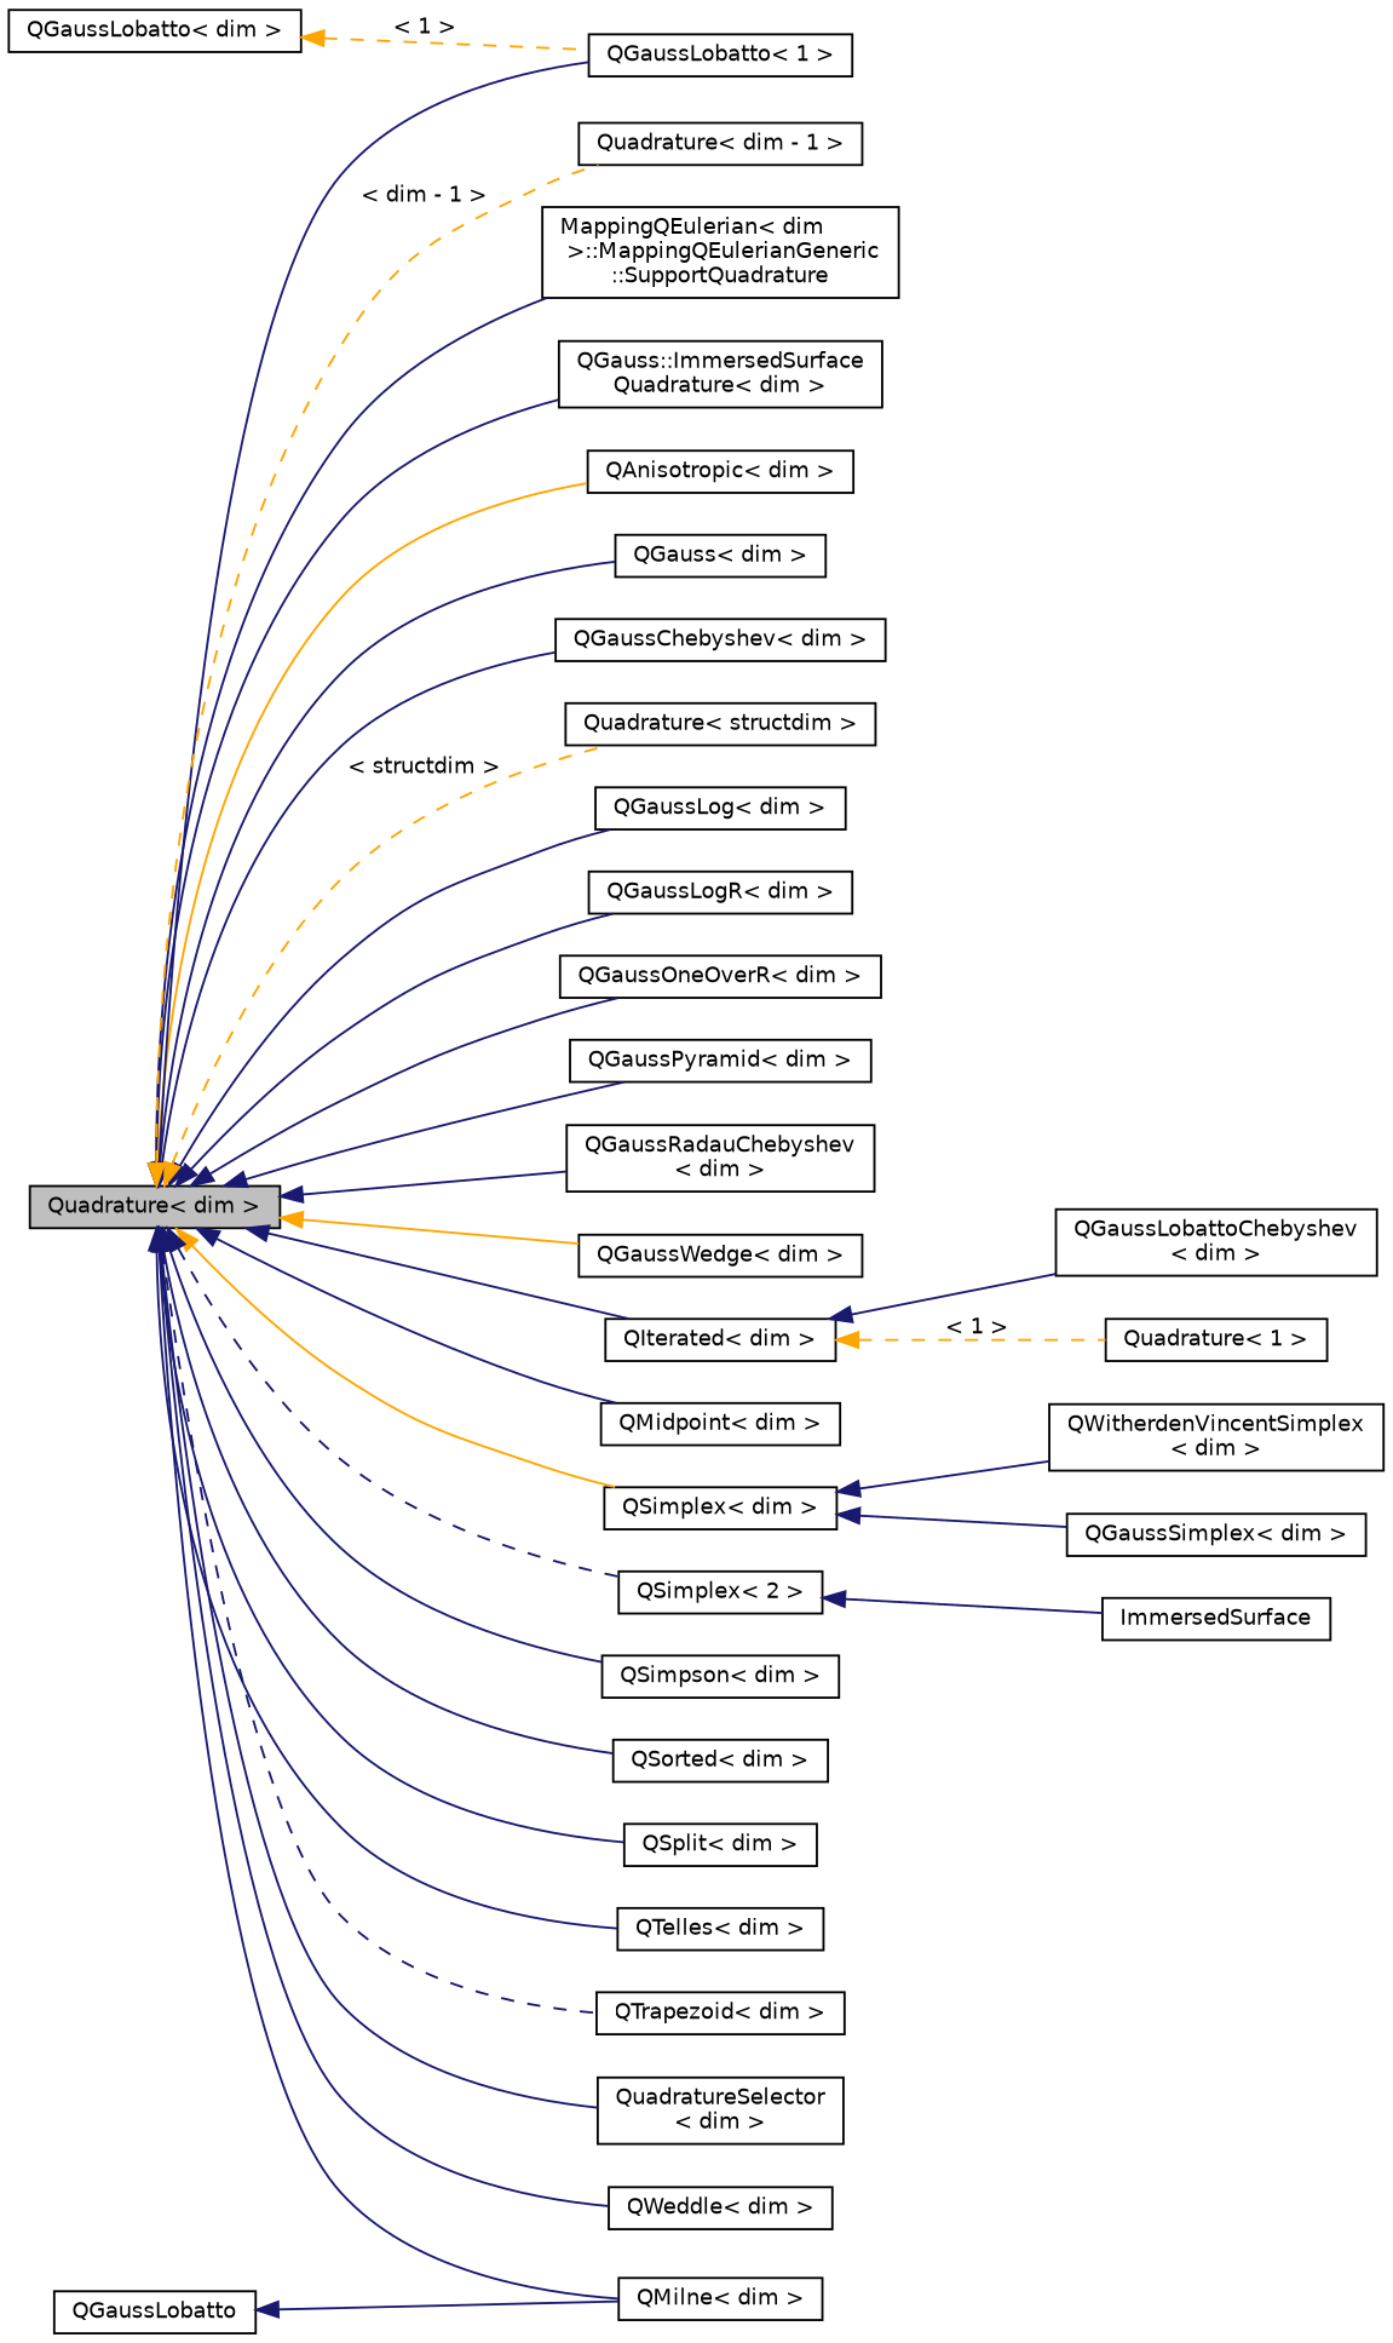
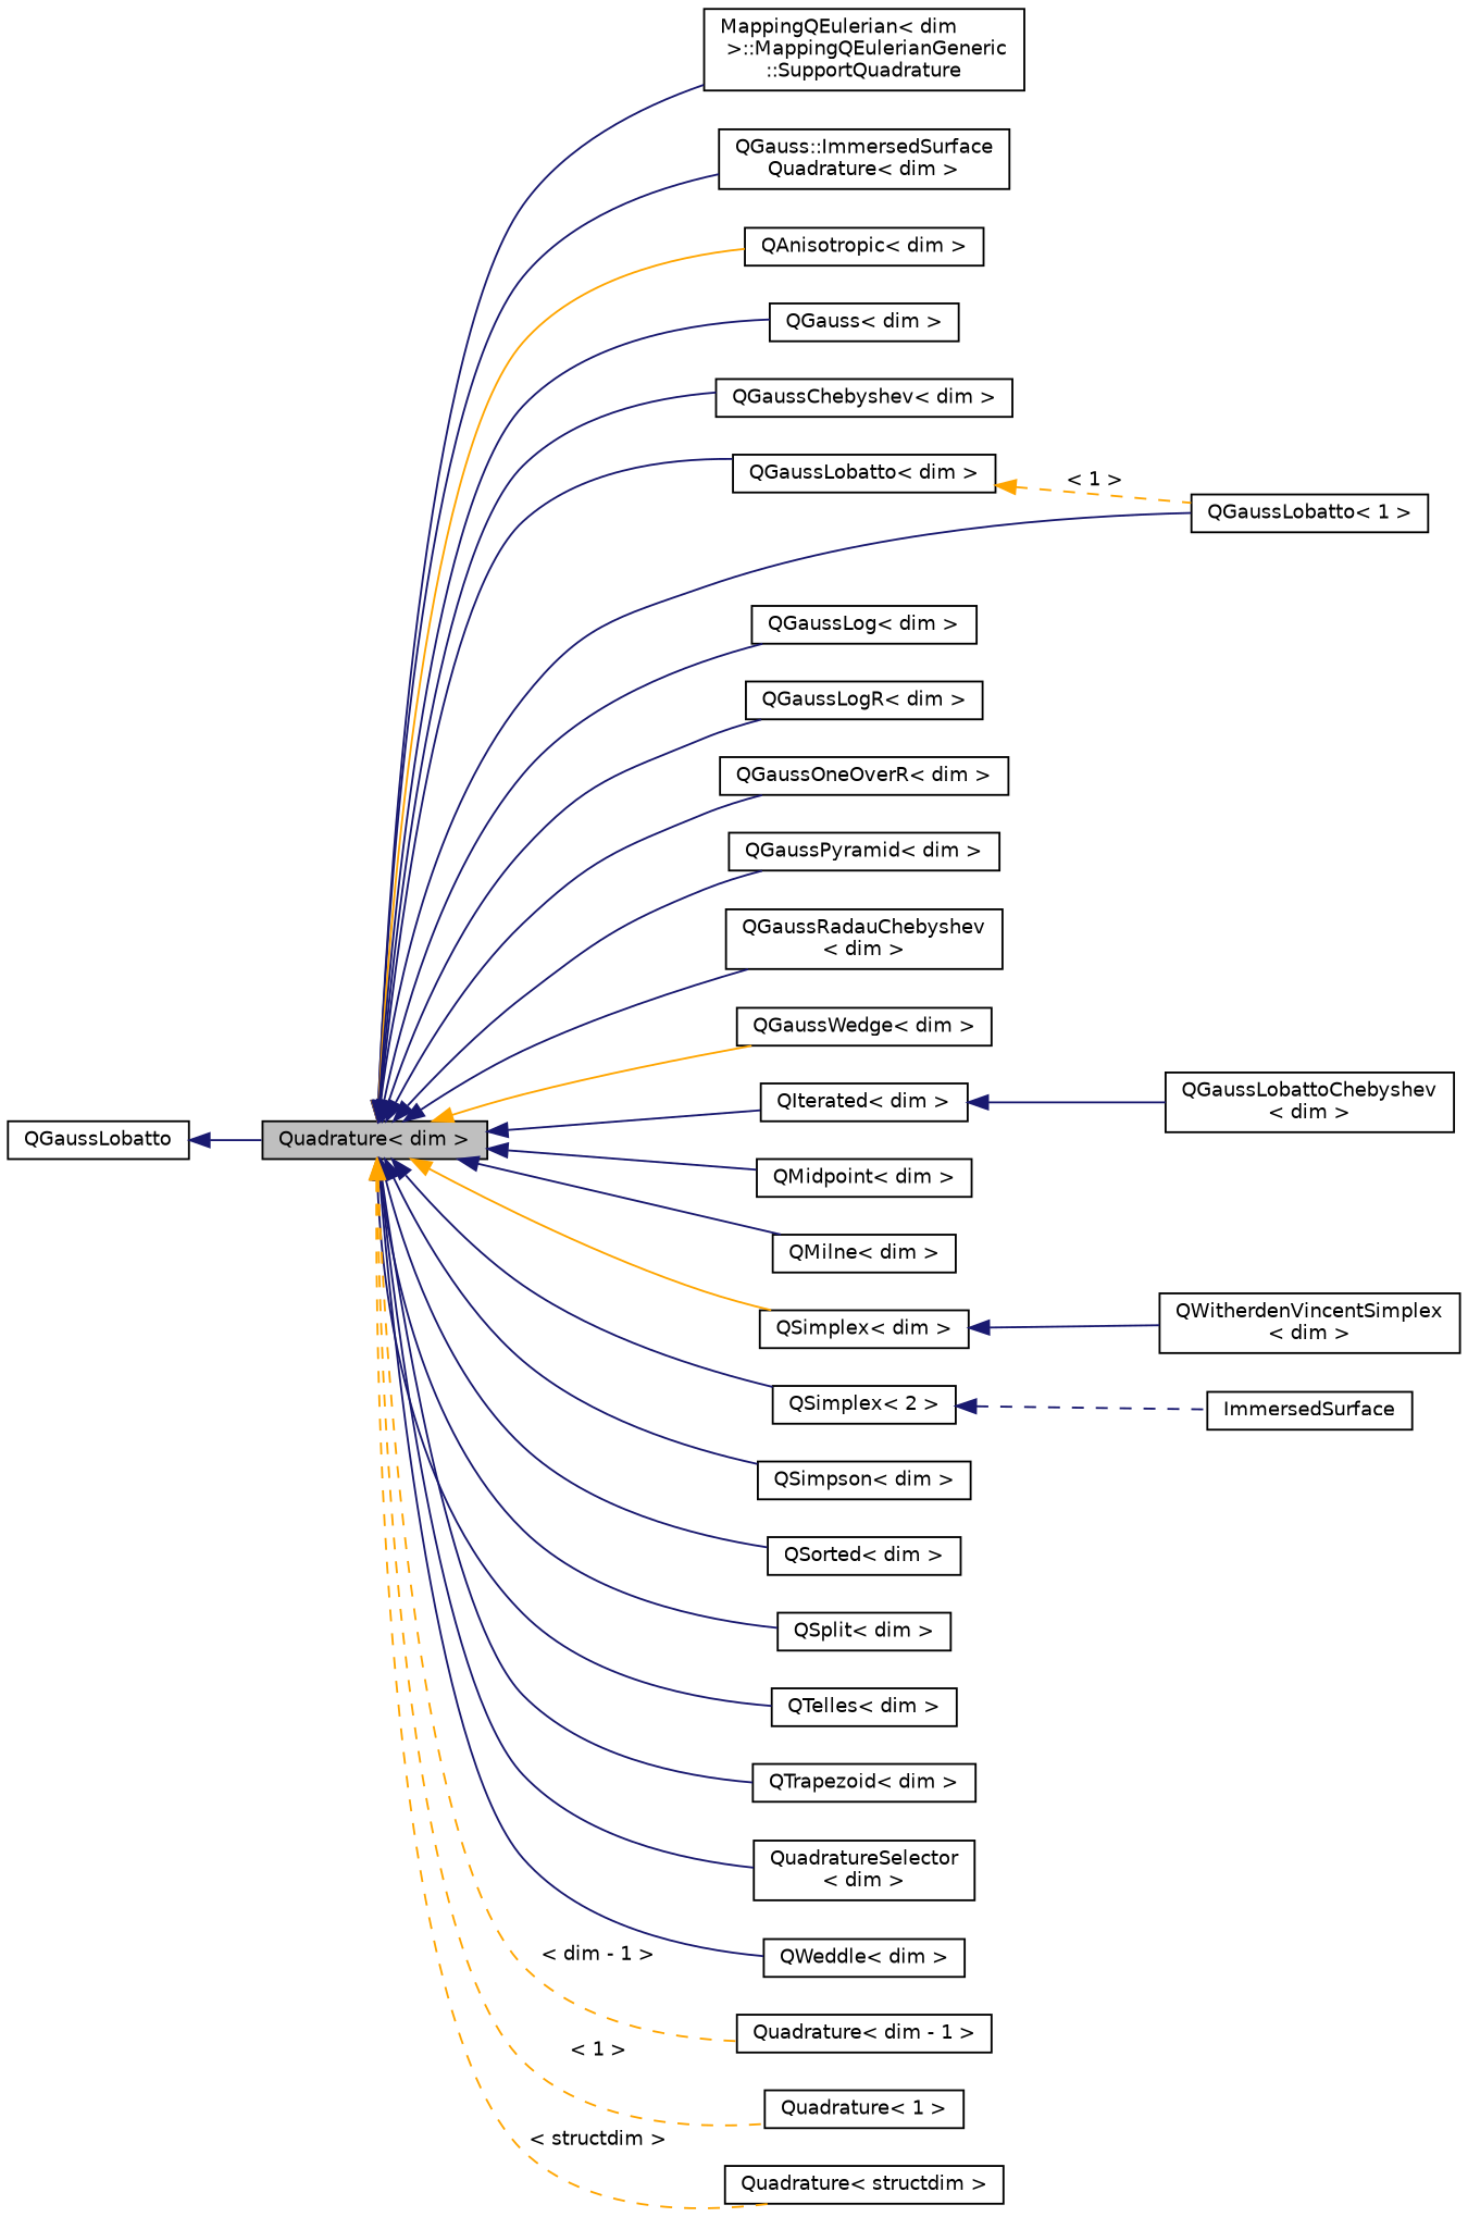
  digraph {
    rankdir=LR
    node [color=black fillcolor=white fontname=Helvetica fontsize=10 shape=record style=filled]
    edge [color=midnightblue dir=back fontname=Helvetica fontsize=10 labelfontname=Helvetica labelfontsize=10 style=solid]
    n1 [fillcolor=grey75 fontcolor=black height=0.2 label="Quadrature\< dim \>" width=0.4]
    n2 [height=0.2 label="MappingQEulerian\< dim\l \>::MappingQEulerianGeneric\l::SupportQuadrature" width=0.4]
    n3 [height=0.2 label="QGauss::ImmersedSurface\lQuadrature\< dim \>" width=0.4]
    n4 [height=0.2 label="QAnisotropic\< dim \>" width=0.4]
    n5 [height=0.2 label="QGauss\< dim \>" width=0.4]
    n6 [height=0.2 label="QGaussChebyshev\< dim \>" width=0.4]
    n7 [height=0.2 label="QGaussLobatto\< dim \>" width=0.4]
    n8 [height=0.2 label="QGaussLobatto\< 1 \>" width=0.4]
    n9 [height=0.2 label="QGaussLog\< dim \>" width=0.4]
    n10 [height=0.2 label="QGaussLogR\< dim \>" width=0.4]
    n11 [height=0.2 label="QGaussOneOverR\< dim \>" width=0.4]
    n12 [height=0.2 label="QGaussPyramid\< dim \>" width=0.4]
    n13 [height=0.2 label="QGaussRadauChebyshev\l\< dim \>" width=0.4]
    n14 [height=0.2 label="QGaussWedge\< dim \>" width=0.4]
    n15 [height=0.2 label="QIterated\< dim \>" width=0.4]
    n16 [height=0.2 label="QMidpoint\< dim \>" width=0.4]
    n17 [height=0.2 label="QMilne\< dim \>" width=0.4]
    n18 [height=0.2 label="QSimplex\< dim \>" width=0.4]
    n19 [height=0.2 label="QSimplex\< 2 \>" width=0.4]
    n20 [height=0.2 label="QSimpson\< dim \>" width=0.4]
    n21 [height=0.2 label="QSorted\< dim \>" width=0.4]
    n22 [height=0.2 label="QSplit\< dim \>" width=0.4]
    n23 [height=0.2 label="QTelles\< dim \>" width=0.4]
    n24 [height=0.2 label="QTrapezoid\< dim \>" width=0.4]
    n25 [height=0.2 label="QuadratureSelector\l\< dim \>" width=0.4]
    n26 [height=0.2 label="QWeddle\< dim \>" width=0.4]
    n27 [height=0.2 label="Quadrature\< dim - 1 \>" width=0.4]
    n28 [height=0.2 label="Quadrature\< 1 \>" width=0.4]
    n29 [height=0.2 label="Quadrature\< structdim \>" width=0.4]
    n30 [height=0.2 label="QGaussLobattoChebyshev\l\< dim \>" width=0.4]
-   n31 [height=0.2 label="QGaussSimplex\< dim \>" width=0.4]
    n32 [height=0.2 label="QWitherdenVincentSimplex\l\< dim \>" width=0.4]
    n33 [height=0.2 label=ImmersedSurface width=0.4]
    n34 [height=0.2 label=QGaussLobatto width=0.4]
    n1 -> n2
    n1 -> n3
    n1 -> n4 [color=orange]
    n1 -> n5
    n1 -> n6
+   n1 -> n7
    n1 -> n8
    n1 -> n9
    n1 -> n10
    n1 -> n11
    n1 -> n12
    n1 -> n13
    n1 -> n14 [color=orange]
    n1 -> n15
    n1 -> n16
    n1 -> n17
    n1 -> n18 [color=orange]
-   n1 -> n19 [style=dashed]
+   n1 -> n19
    n1 -> n20
    n1 -> n21
    n1 -> n22
    n1 -> n23
-   n1 -> n24 [style=dashed]
+   n1 -> n24
    n1 -> n25
    n1 -> n26
    n1 -> n27 [color=orange label=" \< dim - 1 \>" style=dashed]
-   n15 -> n28 [color=orange label=" \< 1 \>" style=dashed]
+   n1 -> n28 [color=orange label=" \< 1 \>" style=dashed]
    n1 -> n29 [color=orange label=" \< structdim \>" style=dashed]
    n7 -> n8 [color=orange label=" \< 1 \>" style=dashed]
    n15 -> n30
-   n18 -> n31
    n18 -> n32
-   n19 -> n33
-   n34 -> n17
+   n19 -> n33 [style=dashed]
+   n34 -> n1
  }
